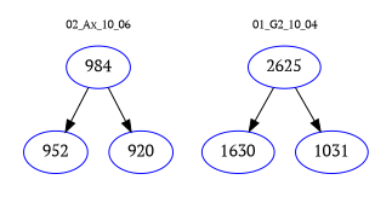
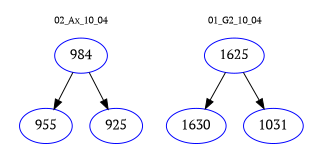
  digraph {
    fontname="PT Serif"
    node [color=blue fontname="PT Serif"]
    edge [color=black fontname="PT Serif"]
    n1 [label=984]
-   n2 [label=952]
-   n3 [label=920]
-   n4 [label=2625]
+   n2 [label=955]
+   n3 [label=925]
+   n4 [label=1625]
    n5 [label=1630]
    n6 [label=1031]
    subgraph cluster_1 {
      color=white
      fontsize=10
-     label="02_Ax_10_06"
+     label="02_Ax_10_04"
      n1
      n2
      n3
    }
    subgraph cluster_2 {
      color=white
      fontsize=10
      label="01_G2_10_04"
      n4
      n5
      n6
    }
    n1 -> n2
    n1 -> n3
    n4 -> n5
    n4 -> n6
  }
